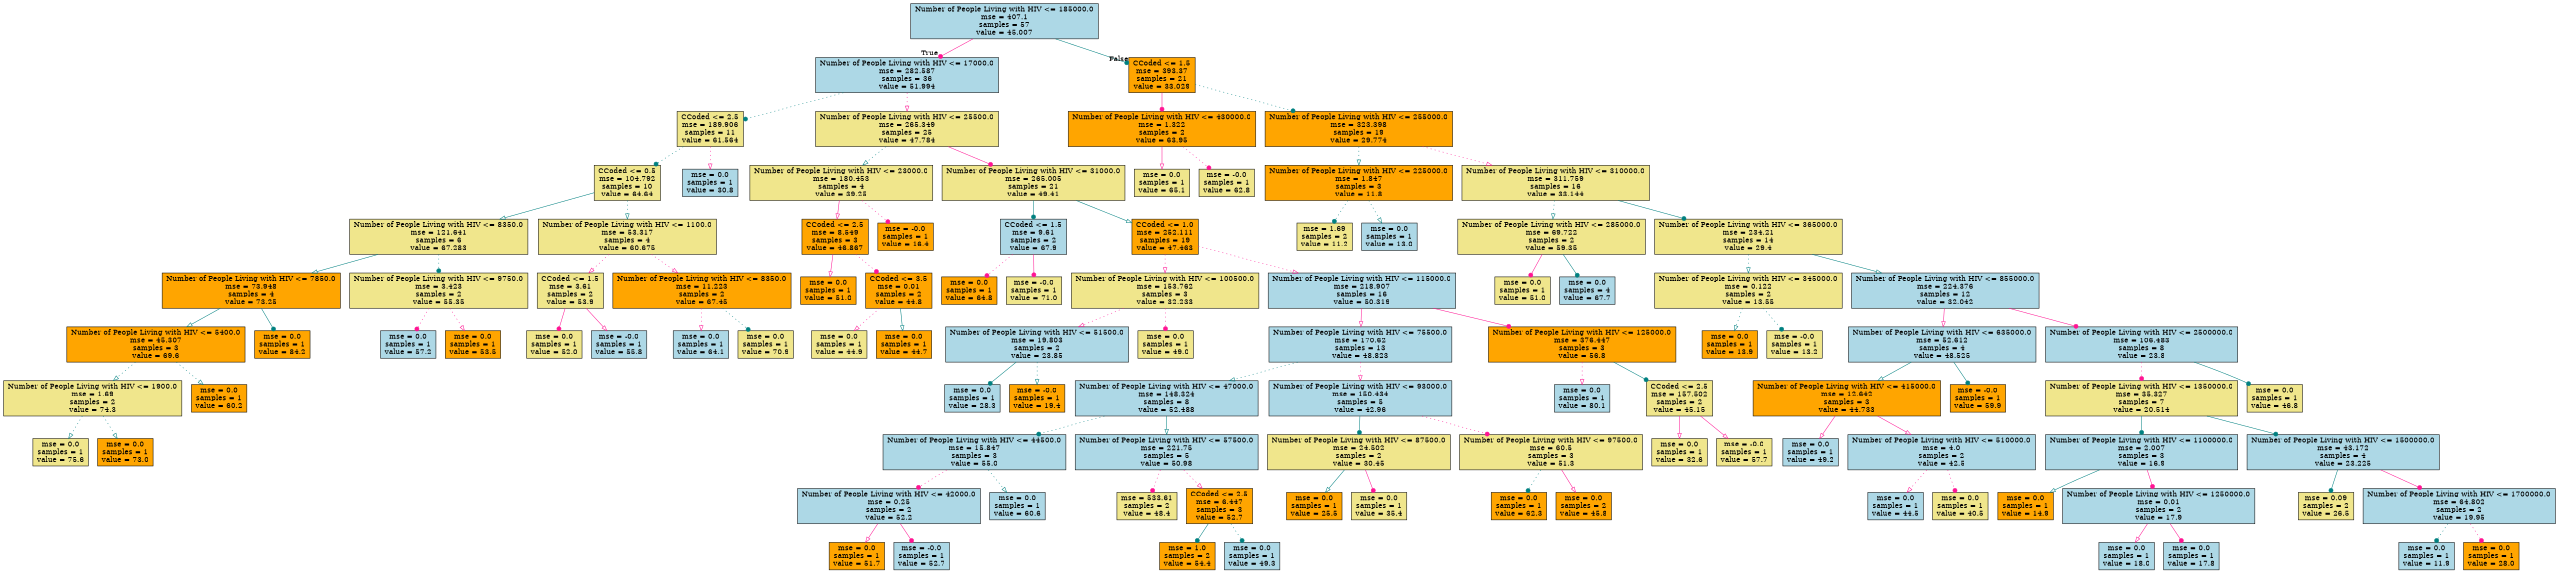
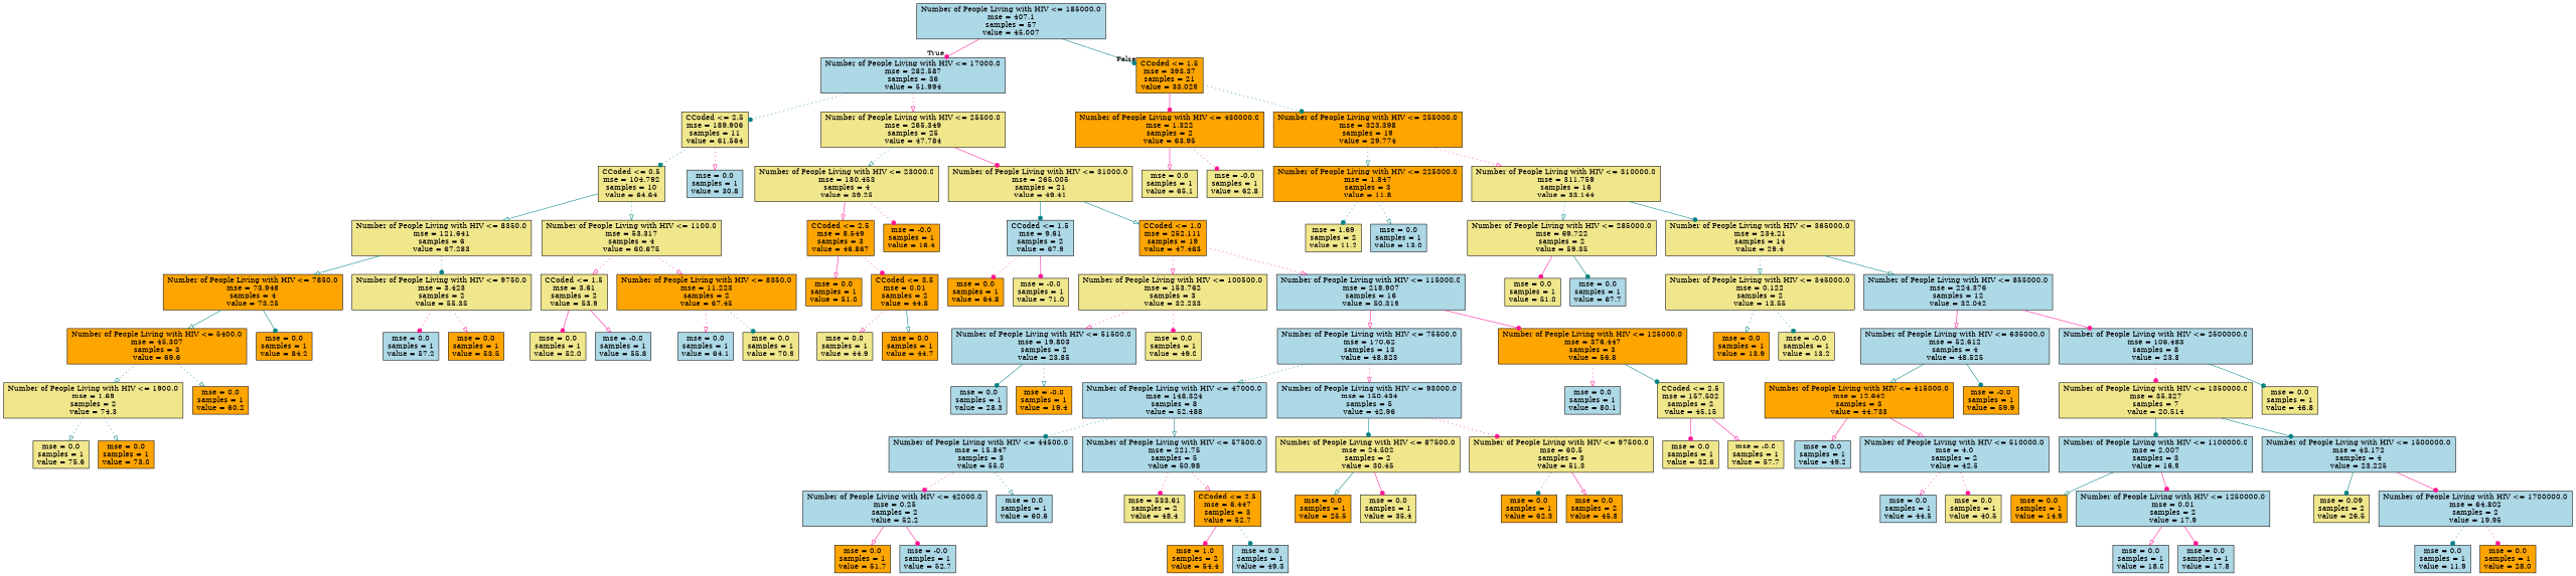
  digraph {
    node [fillcolor=khaki shape=box style=filled]
    edge [arrowhead=onormal color=deeppink style=dotted]
    n1 [fillcolor=lightblue label="Number of People Living with HIV <= 185000.0\nmse = 407.1\nsamples = 57\nvalue = 45.007"]
    n2 [fillcolor=lightblue label="Number of People Living with HIV <= 17000.0\nmse = 282.587\nsamples = 36\nvalue = 51.994"]
    n3 [fillcolor=orange label="CCoded <= 1.5\nmse = 393.37\nsamples = 21\nvalue = 33.029"]
    n4 [label="CCoded <= 2.5\nmse = 189.906\nsamples = 11\nvalue = 61.564"]
    n5 [label="Number of People Living with HIV <= 25500.0\nmse = 265.349\nsamples = 25\nvalue = 47.784"]
    n6 [fillcolor=orange label="Number of People Living with HIV <= 430000.0\nmse = 1.322\nsamples = 2\nvalue = 63.95"]
    n7 [fillcolor=orange label="Number of People Living with HIV <= 255000.0\nmse = 323.398\nsamples = 19\nvalue = 29.774"]
    n8 [label="CCoded <= 0.5\nmse = 104.792\nsamples = 10\nvalue = 64.64"]
    n9 [fillcolor=lightblue label="mse = 0.0\nsamples = 1\nvalue = 30.8"]
    n10 [label="Number of People Living with HIV <= 23000.0\nmse = 180.453\nsamples = 4\nvalue = 39.25"]
    n11 [label="Number of People Living with HIV <= 31000.0\nmse = 265.005\nsamples = 21\nvalue = 49.41"]
    n12 [label="Number of People Living with HIV <= 8350.0\nmse = 121.641\nsamples = 6\nvalue = 67.283"]
    n13 [label="Number of People Living with HIV <= 1100.0\nmse = 53.317\nsamples = 4\nvalue = 60.675"]
    n14 [fillcolor=orange label="Number of People Living with HIV <= 7850.0\nmse = 73.948\nsamples = 4\nvalue = 73.25"]
    n15 [label="Number of People Living with HIV <= 9750.0\nmse = 3.423\nsamples = 2\nvalue = 55.35"]
    n16 [label="CCoded <= 1.5\nmse = 3.61\nsamples = 2\nvalue = 53.9"]
    n17 [fillcolor=orange label="Number of People Living with HIV <= 8350.0\nmse = 11.223\nsamples = 2\nvalue = 67.45"]
    n18 [fillcolor=orange label="Number of People Living with HIV <= 5400.0\nmse = 45.307\nsamples = 3\nvalue = 69.6"]
    n19 [fillcolor=orange label="mse = 0.0\nsamples = 1\nvalue = 84.2"]
    n20 [fillcolor=lightblue label="mse = 0.0\nsamples = 1\nvalue = 57.2"]
    n21 [fillcolor=orange label="mse = 0.0\nsamples = 1\nvalue = 53.5"]
    n22 [label="Number of People Living with HIV <= 1900.0\nmse = 1.69\nsamples = 2\nvalue = 74.3"]
    n23 [fillcolor=orange label="mse = 0.0\nsamples = 1\nvalue = 60.2"]
    n24 [label="mse = 0.0\nsamples = 1\nvalue = 75.6"]
    n25 [fillcolor=orange label="mse = 0.0\nsamples = 1\nvalue = 73.0"]
    n26 [label="mse = 0.0\nsamples = 1\nvalue = 52.0"]
    n27 [fillcolor=lightblue label="mse = -0.0\nsamples = 1\nvalue = 55.8"]
    n28 [fillcolor=lightblue label="mse = 0.0\nsamples = 1\nvalue = 64.1"]
    n29 [label="mse = 0.0\nsamples = 1\nvalue = 70.9"]
    n30 [fillcolor=orange label="CCoded <= 2.5\nmse = 8.549\nsamples = 3\nvalue = 46.867"]
    n31 [fillcolor=orange label="mse = -0.0\nsamples = 1\nvalue = 16.4"]
    n32 [fillcolor=lightblue label="CCoded <= 1.5\nmse = 9.61\nsamples = 2\nvalue = 67.9"]
    n33 [fillcolor=orange label="CCoded <= 1.0\nmse = 252.111\nsamples = 19\nvalue = 47.463"]
    n34 [fillcolor=orange label="mse = 0.0\nsamples = 1\nvalue = 51.0"]
    n35 [fillcolor=orange label="CCoded <= 3.5\nmse = 0.01\nsamples = 2\nvalue = 44.8"]
    n36 [label="mse = 0.0\nsamples = 1\nvalue = 44.9"]
    n37 [fillcolor=orange label="mse = 0.0\nsamples = 1\nvalue = 44.7"]
    n38 [fillcolor=orange label="mse = 0.0\nsamples = 1\nvalue = 64.8"]
    n39 [label="mse = -0.0\nsamples = 1\nvalue = 71.0"]
    n40 [label="Number of People Living with HIV <= 100500.0\nmse = 153.762\nsamples = 3\nvalue = 32.233"]
    n41 [fillcolor=lightblue label="Number of People Living with HIV <= 115000.0\nmse = 218.907\nsamples = 16\nvalue = 50.319"]
    n42 [fillcolor=lightblue label="Number of People Living with HIV <= 51500.0\nmse = 19.803\nsamples = 2\nvalue = 23.85"]
    n43 [label="mse = 0.0\nsamples = 1\nvalue = 49.0"]
    n44 [fillcolor=lightblue label="Number of People Living with HIV <= 75500.0\nmse = 170.62\nsamples = 13\nvalue = 48.823"]
    n45 [fillcolor=orange label="Number of People Living with HIV <= 125000.0\nmse = 376.447\nsamples = 3\nvalue = 56.8"]
    n46 [fillcolor=lightblue label="mse = 0.0\nsamples = 1\nvalue = 28.3"]
    n47 [fillcolor=orange label="mse = -0.0\nsamples = 1\nvalue = 19.4"]
    n48 [fillcolor=lightblue label="Number of People Living with HIV <= 47000.0\nmse = 148.324\nsamples = 8\nvalue = 52.488"]
    n49 [fillcolor=lightblue label="Number of People Living with HIV <= 93000.0\nmse = 150.434\nsamples = 5\nvalue = 42.96"]
    n50 [fillcolor=lightblue label="mse = 0.0\nsamples = 1\nvalue = 80.1"]
    n51 [label="CCoded <= 2.5\nmse = 157.502\nsamples = 2\nvalue = 45.15"]
    n52 [fillcolor=lightblue label="Number of People Living with HIV <= 44500.0\nmse = 15.847\nsamples = 3\nvalue = 55.0"]
    n53 [fillcolor=lightblue label="Number of People Living with HIV <= 57500.0\nmse = 221.75\nsamples = 5\nvalue = 50.98"]
    n54 [label="Number of People Living with HIV <= 87500.0\nmse = 24.502\nsamples = 2\nvalue = 30.45"]
    n55 [label="Number of People Living with HIV <= 97500.0\nmse = 60.5\nsamples = 3\nvalue = 51.3"]
    n56 [fillcolor=lightblue label="Number of People Living with HIV <= 42000.0\nmse = 0.25\nsamples = 2\nvalue = 52.2"]
    n57 [fillcolor=lightblue label="mse = 0.0\nsamples = 1\nvalue = 60.6"]
    n58 [label="mse = 533.61\nsamples = 2\nvalue = 48.4"]
    n59 [fillcolor=orange label="CCoded <= 2.5\nmse = 6.447\nsamples = 3\nvalue = 52.7"]
    n60 [fillcolor=orange label="mse = 0.0\nsamples = 1\nvalue = 51.7"]
    n61 [fillcolor=lightblue label="mse = -0.0\nsamples = 1\nvalue = 52.7"]
    n62 [fillcolor=orange label="mse = 1.0\nsamples = 2\nvalue = 54.4"]
    n63 [fillcolor=lightblue label="mse = 0.0\nsamples = 1\nvalue = 49.3"]
    n64 [fillcolor=orange label="mse = 0.0\nsamples = 1\nvalue = 25.5"]
    n65 [label="mse = 0.0\nsamples = 1\nvalue = 35.4"]
    n66 [fillcolor=orange label="mse = 0.0\nsamples = 1\nvalue = 62.3"]
    n67 [fillcolor=orange label="mse = 0.0\nsamples = 2\nvalue = 45.8"]
    n68 [label="mse = 0.0\nsamples = 1\nvalue = 32.6"]
    n69 [label="mse = -0.0\nsamples = 1\nvalue = 57.7"]
    n70 [label="mse = 0.0\nsamples = 1\nvalue = 65.1"]
    n71 [label="mse = -0.0\nsamples = 1\nvalue = 62.8"]
    n72 [fillcolor=orange label="Number of People Living with HIV <= 225000.0\nmse = 1.847\nsamples = 3\nvalue = 11.8"]
    n73 [label="Number of People Living with HIV <= 310000.0\nmse = 311.759\nsamples = 16\nvalue = 33.144"]
    n74 [label="mse = 1.69\nsamples = 2\nvalue = 11.2"]
    n75 [fillcolor=lightblue label="mse = 0.0\nsamples = 1\nvalue = 13.0"]
    n76 [label="Number of People Living with HIV <= 285000.0\nmse = 69.722\nsamples = 2\nvalue = 59.35"]
    n77 [label="Number of People Living with HIV <= 365000.0\nmse = 234.21\nsamples = 14\nvalue = 29.4"]
    n78 [label="mse = 0.0\nsamples = 1\nvalue = 51.0"]
-   n79 [fillcolor=lightblue label="mse = 0.0\nsamples = 4\nvalue = 67.7"]
+   n79 [fillcolor=lightblue label="mse = 0.0\nsamples = 1\nvalue = 67.7"]
    n80 [label="Number of People Living with HIV <= 345000.0\nmse = 0.122\nsamples = 2\nvalue = 13.55"]
    n81 [fillcolor=lightblue label="Number of People Living with HIV <= 855000.0\nmse = 224.376\nsamples = 12\nvalue = 32.042"]
    n82 [fillcolor=orange label="mse = 0.0\nsamples = 1\nvalue = 13.9"]
    n83 [label="mse = -0.0\nsamples = 1\nvalue = 13.2"]
    n84 [fillcolor=lightblue label="Number of People Living with HIV <= 635000.0\nmse = 52.612\nsamples = 4\nvalue = 48.525"]
    n85 [fillcolor=lightblue label="Number of People Living with HIV <= 2500000.0\nmse = 106.483\nsamples = 8\nvalue = 23.8"]
    n86 [fillcolor=orange label="Number of People Living with HIV <= 415000.0\nmse = 12.642\nsamples = 3\nvalue = 44.733"]
    n87 [fillcolor=orange label="mse = -0.0\nsamples = 1\nvalue = 59.9"]
    n88 [label="Number of People Living with HIV <= 1350000.0\nmse = 35.327\nsamples = 7\nvalue = 20.514"]
    n89 [label="mse = 0.0\nsamples = 1\nvalue = 46.8"]
    n90 [fillcolor=lightblue label="mse = 0.0\nsamples = 1\nvalue = 49.2"]
    n91 [fillcolor=lightblue label="Number of People Living with HIV <= 510000.0\nmse = 4.0\nsamples = 2\nvalue = 42.5"]
    n92 [fillcolor=lightblue label="mse = 0.0\nsamples = 1\nvalue = 44.5"]
    n93 [label="mse = 0.0\nsamples = 1\nvalue = 40.5"]
    n94 [fillcolor=lightblue label="Number of People Living with HIV <= 1100000.0\nmse = 2.007\nsamples = 3\nvalue = 16.9"]
    n95 [fillcolor=lightblue label="Number of People Living with HIV <= 1500000.0\nmse = 43.172\nsamples = 4\nvalue = 23.225"]
    n96 [fillcolor=orange label="mse = 0.0\nsamples = 1\nvalue = 14.9"]
    n97 [fillcolor=lightblue label="Number of People Living with HIV <= 1250000.0\nmse = 0.01\nsamples = 2\nvalue = 17.9"]
    n98 [label="mse = 0.09\nsamples = 2\nvalue = 26.5"]
    n99 [fillcolor=lightblue label="Number of People Living with HIV <= 1700000.0\nmse = 64.802\nsamples = 2\nvalue = 19.95"]
    n100 [fillcolor=lightblue label="mse = 0.0\nsamples = 1\nvalue = 18.0"]
    n101 [fillcolor=lightblue label="mse = 0.0\nsamples = 1\nvalue = 17.8"]
    n102 [fillcolor=lightblue label="mse = 0.0\nsamples = 1\nvalue = 11.9"]
    n103 [fillcolor=orange label="mse = 0.0\nsamples = 1\nvalue = 28.0"]
    n1 -> n2 [arrowhead=dot headlabel=True labelangle=45 labeldistance=2.5 style=solid]
    n1 -> n3 [arrowhead=dot color=teal headlabel=False labelangle=-45 labeldistance=2.5 style=solid]
    n2 -> n4 [arrowhead=dot color=teal]
    n2 -> n5
    n3 -> n6 [arrowhead=dot style=solid]
    n3 -> n7 [arrowhead=dot color=teal]
    n4 -> n8 [arrowhead=dot color=teal]
    n4 -> n9
    n5 -> n10 [color=teal]
    n5 -> n11 [arrowhead=dot style=solid]
    n6 -> n70 [style=solid]
    n6 -> n71 [arrowhead=dot]
    n7 -> n72 [color=teal]
    n7 -> n73
    n8 -> n12 [color=teal style=solid]
    n8 -> n13 [color=teal]
    n10 -> n30 [style=solid]
    n10 -> n31 [arrowhead=dot]
    n11 -> n32 [arrowhead=dot color=teal style=solid]
    n11 -> n33 [color=teal style=solid]
    n12 -> n14 [color=teal style=solid]
    n12 -> n15 [arrowhead=dot color=teal]
    n13 -> n16
    n13 -> n17
    n14 -> n18 [color=teal style=solid]
    n14 -> n19 [arrowhead=dot color=teal style=solid]
    n15 -> n20 [arrowhead=dot]
    n15 -> n21
    n16 -> n26 [arrowhead=dot style=solid]
    n16 -> n27 [style=solid]
    n17 -> n28
    n17 -> n29 [arrowhead=dot color=teal]
    n18 -> n22 [color=teal]
    n18 -> n23 [color=teal]
    n22 -> n24 [color=teal]
    n22 -> n25 [color=teal]
    n30 -> n34 [style=solid]
    n30 -> n35 [arrowhead=dot]
    n32 -> n38 [arrowhead=dot]
    n32 -> n39 [arrowhead=dot style=solid]
    n33 -> n40
    n33 -> n41
    n35 -> n36
    n35 -> n37 [color=teal style=solid]
    n40 -> n42
    n40 -> n43 [arrowhead=dot]
    n41 -> n44 [style=solid]
    n41 -> n45 [arrowhead=dot style=solid]
    n42 -> n46 [arrowhead=dot color=teal style=solid]
    n42 -> n47 [color=teal]
    n44 -> n48 [color=teal]
    n44 -> n49
    n45 -> n50
    n45 -> n51 [arrowhead=dot color=teal style=solid]
    n48 -> n52 [arrowhead=dot color=teal]
    n48 -> n53 [color=teal style=solid]
    n49 -> n54 [arrowhead=dot color=teal style=solid]
    n49 -> n55 [arrowhead=dot]
-   n51 -> n68 [style=solid]
+   n51 -> n68 [arrowhead=dot style=solid]
    n51 -> n69 [style=solid]
    n52 -> n56 [arrowhead=dot]
    n52 -> n57 [color=teal]
    n53 -> n58 [arrowhead=dot]
    n53 -> n59
    n54 -> n64 [color=teal style=solid]
    n54 -> n65 [arrowhead=dot style=solid]
    n55 -> n66 [arrowhead=dot color=teal]
    n55 -> n67 [style=solid]
    n56 -> n60 [style=solid]
    n56 -> n61 [arrowhead=dot style=solid]
-   n59 -> n62 [arrowhead=dot color=teal style=solid]
+   n59 -> n62 [arrowhead=dot style=solid]
    n59 -> n63 [arrowhead=dot color=teal]
    n72 -> n74 [arrowhead=dot color=teal]
    n72 -> n75 [color=teal]
    n73 -> n76 [color=teal]
    n73 -> n77 [arrowhead=dot color=teal style=solid]
    n76 -> n78 [arrowhead=dot style=solid]
    n76 -> n79 [arrowhead=dot color=teal style=solid]
    n77 -> n80 [color=teal]
    n77 -> n81 [color=teal style=solid]
    n80 -> n82 [color=teal]
    n80 -> n83 [arrowhead=dot color=teal]
    n81 -> n84 [style=solid]
    n81 -> n85 [arrowhead=dot style=solid]
    n84 -> n86 [color=teal style=solid]
    n84 -> n87 [arrowhead=dot color=teal style=solid]
    n85 -> n88 [arrowhead=dot]
    n85 -> n89 [arrowhead=dot color=teal style=solid]
    n86 -> n90 [style=solid]
    n86 -> n91 [style=solid]
    n88 -> n94 [arrowhead=dot color=teal style=solid]
    n88 -> n95 [arrowhead=dot color=teal style=solid]
    n91 -> n92
    n91 -> n93 [arrowhead=dot]
    n94 -> n96 [color=teal style=solid]
    n94 -> n97 [arrowhead=dot style=solid]
    n95 -> n98 [arrowhead=dot color=teal style=solid]
    n95 -> n99 [arrowhead=dot style=solid]
    n97 -> n100 [style=solid]
    n97 -> n101 [arrowhead=dot style=solid]
    n99 -> n102 [arrowhead=dot color=teal]
    n99 -> n103 [arrowhead=dot]
  }
